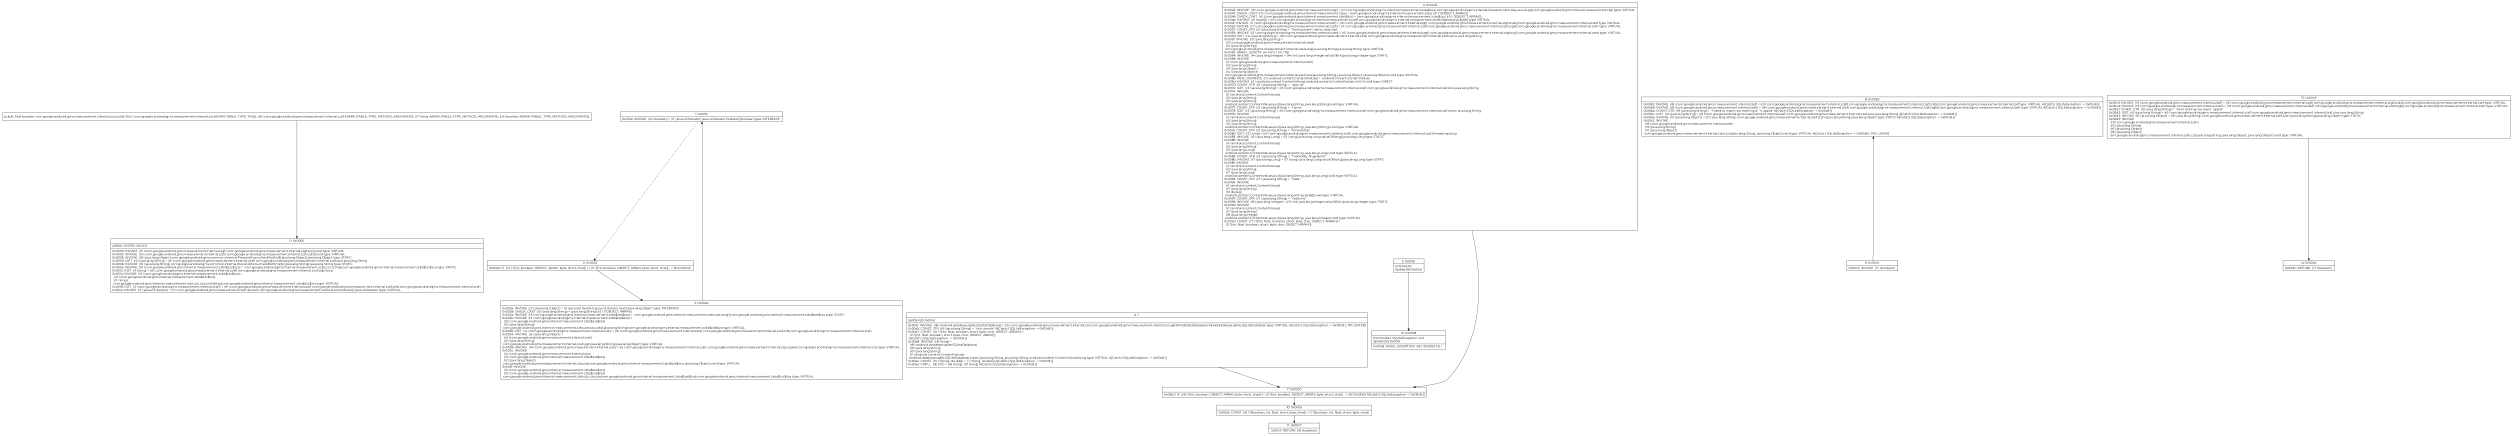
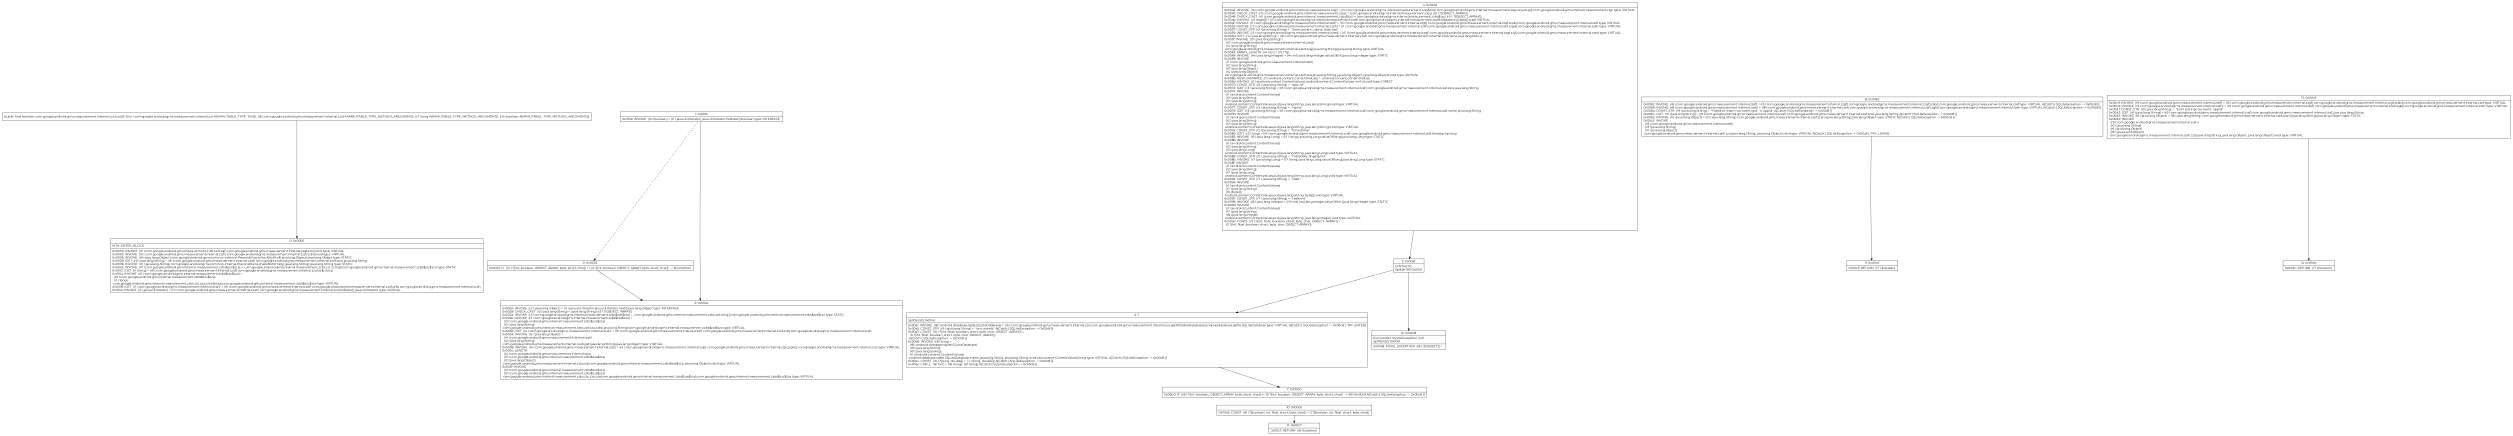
  digraph {
    fontname=Montserrat
    node [fontname=Montserrat shape=record]
    edge [fontname=Montserrat]
-   n1 [label="{0\:\ 0x0000|ARRAY_ENTER_BLOCK\l|0x0000: INVOKE  (r5 I:com.google.android.gms.measurement.internal.zzgf) com.google.android.gms.measurement.internal.zzgf.zzo():void type: VIRTUAL \l0x0003: INVOKE  (r5 I:com.google.android.gms.measurement.internal.zzjh) com.google.android.gms.measurement.internal.zzjh.zzbi():void type: VIRTUAL \l0x0006: INVOKE  (r6 I:java.lang.Object) com.google.android.gms.common.internal.Preconditions.checkNotNull(java.lang.Object):java.lang.Object type: STATIC \l0x0009: IGET  (r0 I:java.lang.String) = (r6 I:com.google.android.gms.measurement.internal.zzaf) com.google.android.gms.measurement.internal.zzaf.zzce java.lang.String \l0x000b: INVOKE  (r0 I:java.lang.String) com.google.android.gms.common.internal.Preconditions.checkNotEmpty(java.lang.String):java.lang.String type: STATIC \l0x000e: INVOKE  (r0 I:com.google.android.gms.internal.measurement.zzbs$zzc$zza) =  com.google.android.gms.internal.measurement.zzbs.zzc.zzmq():com.google.android.gms.internal.measurement.zzbs$zzc$zza type: STATIC \l0x0012: IGET  (r1 I:long) = (r6 I:com.google.android.gms.measurement.internal.zzaf) com.google.android.gms.measurement.internal.zzaf.zzfp long \l0x0014: INVOKE  (r0 I:com.google.android.gms.internal.measurement.zzbs$zzc$zza) = \l  (r0 I:com.google.android.gms.internal.measurement.zzbs$zzc$zza)\l  (r1 I:long)\l com.google.android.gms.internal.measurement.zzbs.zzc.zza.zzah(long):com.google.android.gms.internal.measurement.zzbs$zzc$zza type: VIRTUAL \l0x0018: IGET  (r1 I:com.google.android.gms.measurement.internal.zzah) = (r6 I:com.google.android.gms.measurement.internal.zzaf) com.google.android.gms.measurement.internal.zzaf.zzfq com.google.android.gms.measurement.internal.zzah \l0x001a: INVOKE  (r1 I:java.util.Iterator) = (r1 I:com.google.android.gms.measurement.internal.zzah) com.google.android.gms.measurement.internal.zzah.iterator():java.util.Iterator type: VIRTUAL \l}"]
+   n1 [label="{0\:\ 0x0000|MTH_ENTER_BLOCK\l|0x0000: INVOKE  (r5 I:com.google.android.gms.measurement.internal.zzgf) com.google.android.gms.measurement.internal.zzgf.zzo():void type: VIRTUAL \l0x0003: INVOKE  (r5 I:com.google.android.gms.measurement.internal.zzjh) com.google.android.gms.measurement.internal.zzjh.zzbi():void type: VIRTUAL \l0x0006: INVOKE  (r6 I:java.lang.Object) com.google.android.gms.common.internal.Preconditions.checkNotNull(java.lang.Object):java.lang.Object type: STATIC \l0x0009: IGET  (r0 I:java.lang.String) = (r6 I:com.google.android.gms.measurement.internal.zzaf) com.google.android.gms.measurement.internal.zzaf.zzce java.lang.String \l0x000b: INVOKE  (r0 I:java.lang.String) com.google.android.gms.common.internal.Preconditions.checkNotEmpty(java.lang.String):java.lang.String type: STATIC \l0x000e: INVOKE  (r0 I:com.google.android.gms.internal.measurement.zzbs$zzc$zza) =  com.google.android.gms.internal.measurement.zzbs.zzc.zzmq():com.google.android.gms.internal.measurement.zzbs$zzc$zza type: STATIC \l0x0012: IGET  (r1 I:long) = (r6 I:com.google.android.gms.measurement.internal.zzaf) com.google.android.gms.measurement.internal.zzaf.zzfp long \l0x0014: INVOKE  (r0 I:com.google.android.gms.internal.measurement.zzbs$zzc$zza) = \l  (r0 I:com.google.android.gms.internal.measurement.zzbs$zzc$zza)\l  (r1 I:long)\l com.google.android.gms.internal.measurement.zzbs.zzc.zza.zzah(long):com.google.android.gms.internal.measurement.zzbs$zzc$zza type: VIRTUAL \l0x0018: IGET  (r1 I:com.google.android.gms.measurement.internal.zzah) = (r6 I:com.google.android.gms.measurement.internal.zzaf) com.google.android.gms.measurement.internal.zzaf.zzfq com.google.android.gms.measurement.internal.zzah \l0x001a: INVOKE  (r1 I:java.util.Iterator) = (r1 I:com.google.android.gms.measurement.internal.zzah) com.google.android.gms.measurement.internal.zzah.iterator():java.util.Iterator type: VIRTUAL \l}"]
    n2 [label="{1\:\ 0x001e|0x001e: INVOKE  (r2 I:boolean) = (r1 I:java.util.Iterator) java.util.Iterator.hasNext():boolean type: INTERFACE \l}"]
    n3 [label="{2\:\ 0x0022|0x0022: IF  (r2 I:?[int, boolean, OBJECT, ARRAY, byte, short, char]) == (0 ?[int, boolean, OBJECT, ARRAY, byte, short, char])  \-\> B:4:0x0043 \l}"]
-   n4 [label="{3\:\ 0x0024|0x0024: INVOKE  (r2 I:java.lang.Object) = (r1 I:java.util.Iterator) java.util.Iterator.next():java.lang.Object type: INTERFACE \l0x0028: CHECK_CAST  (r2 I:java.lang.String) = (java.lang.String) (r2 I:?[OBJECT, ARRAY]) \l0x002a: INVOKE  (r3 I:com.google.android.gms.internal.measurement.zzbs$zze$zza) =  com.google.android.gms.internal.measurement.zzbs.zze.zzng():com.google.android.gms.internal.measurement.zzbs$zze$zza type: STATIC \l0x002e: INVOKE  (r3 I:com.google.android.gms.internal.measurement.zzbs$zze$zza) = \l  (r3 I:com.google.android.gms.internal.measurement.zzbs$zze$zza)\l  (r2 I:java.lang.String)\l com.google.android.gms.internal.measurement.zzbs.zze.zza.zzbz(java.lang.String):com.google.android.gms.internal.measurement.zzbs$zze$zza type: VIRTUAL \l0x0032: IGET  (r4 I:com.google.android.gms.measurement.internal.zzah) = (r6 I:com.google.android.gms.measurement.internal.zzaf) com.google.android.gms.measurement.internal.zzaf.zzfq com.google.android.gms.measurement.internal.zzah \l0x0034: INVOKE  (r2 I:java.lang.Object) = \l  (r4 I:com.google.android.gms.measurement.internal.zzah)\l  (r2 I:java.lang.String)\l com.google.android.gms.measurement.internal.zzah.get(java.lang.String):java.lang.Object type: VIRTUAL \l0x0038: INVOKE  (r4 I:com.google.android.gms.measurement.internal.zzjo) = (r5 I:com.google.android.gms.measurement.internal.zzje) com.google.android.gms.measurement.internal.zzje.zzgw():com.google.android.gms.measurement.internal.zzjo type: VIRTUAL \l0x003c: INVOKE  \l  (r4 I:com.google.android.gms.measurement.internal.zzjo)\l  (r3 I:com.google.android.gms.internal.measurement.zzbs$zze$zza)\l  (r2 I:java.lang.Object)\l com.google.android.gms.measurement.internal.zzjo.zza(com.google.android.gms.internal.measurement.zzbs$zze$zza, java.lang.Object):void type: VIRTUAL \l0x003f: INVOKE  \l  (r0 I:com.google.android.gms.internal.measurement.zzbs$zzc$zza)\l  (r3 I:com.google.android.gms.internal.measurement.zzbs$zze$zza)\l com.google.android.gms.internal.measurement.zzbs.zzc.zza.zza(com.google.android.gms.internal.measurement.zzbs$zze$zza):com.google.android.gms.internal.measurement.zzbs$zzc$zza type: VIRTUAL \l}"]
+   n4 [label="{3\:\ 0x0024|0x0024: INVOKE  (r2 I:java.lang.Object) = (r1 I:java.util.Iterator) java.util.Iterator.next():java.lang.Object type: INTERFACE \l0x0028: CHECK_CAST  (r2 I:java.lang.String) = (java.lang.String) (r2 I:?[OBJECT, ARRAY]) \l0x002a: INVOKE  (r3 I:com.google.android.gms.internal.measurement.zzbs$zze$zza) =  com.google.android.gms.internal.measurement.zzbs.zze.zzng():com.google.android.gms.internal.measurement.zzbs$zze$zza type: STATIC \l0x002e: INVOKE  (r3 I:com.google.android.gms.internal.measurement.zzbs$zze$zza) = \l  (r3 I:com.google.android.gms.internal.measurement.zzbs$zze$zza)\l  (r2 I:java.lang.String)\l com.google.android.gms.internal.measurement.zzbs.zze.zza.zzbz(java.lang.String):com.google.android.gms.internal.measurement.zzbs$zze$zza type: VIRTUAL \l0x0032: IGET  (r4 I:com.google.android.gms.measurement.internal.zzah) = (r6 I:com.google.android.gms.measurement.internal.zzaf) com.google.android.gms.measurement.internal.zzaf.zzfq com.google.android.gms.measurement.internal.zzah \l0x0034: INVOKE  (r2 I:java.lang.Object) = \l  (r4 I:com.google.android.gms.measurement.internal.zzah)\l  (r2 I:java.lang.String)\l com.google.android.gms.measurement.internal.zzah.get(java.lang.String):java.lang.Object type: VIRTUAL \l0x0038: INVOKE  (r4 I:com.google.android.gms.measurement.internal.zzjo) = (r5 I:com.google.android.gms.measurement.internal.zzje) com.google.android.gms.measurement.internal.zzje.zzgw():com.google.android.gms.measurement.internal.zzjo type: VIRTUAL \l0x003c: LENGTH  \l  (r4 I:com.google.android.gms.measurement.internal.zzjo)\l  (r3 I:com.google.android.gms.internal.measurement.zzbs$zze$zza)\l  (r2 I:java.lang.Object)\l com.google.android.gms.measurement.internal.zzjo.zza(com.google.android.gms.internal.measurement.zzbs$zze$zza, java.lang.Object):void type: VIRTUAL \l0x003f: INVOKE  \l  (r0 I:com.google.android.gms.internal.measurement.zzbs$zzc$zza)\l  (r3 I:com.google.android.gms.internal.measurement.zzbs$zze$zza)\l com.google.android.gms.internal.measurement.zzbs.zzc.zza.zza(com.google.android.gms.internal.measurement.zzbs$zze$zza):com.google.android.gms.internal.measurement.zzbs$zzc$zza type: VIRTUAL \l}"]
    n5 [label="{4\:\ 0x0043|0x0043: INVOKE  (r0 I:com.google.android.gms.internal.measurement.zzgi) = (r0 I:com.google.android.gms.internal.measurement.zzey$zza) com.google.android.gms.internal.measurement.zzey.zza.zzug():com.google.android.gms.internal.measurement.zzgi type: VIRTUAL \l0x0047: CHECK_CAST  (r0 I:com.google.android.gms.internal.measurement.zzey) = (com.google.android.gms.internal.measurement.zzey) (r0 I:?[OBJECT, ARRAY]) \l0x0049: CHECK_CAST  (r0 I:com.google.android.gms.internal.measurement.zzbs$zzc) = (com.google.android.gms.internal.measurement.zzbs$zzc) (r0 I:?[OBJECT, ARRAY]) \l0x004b: INVOKE  (r0 I:byte[]) = (r0 I:com.google.android.gms.internal.measurement.zzdf) com.google.android.gms.internal.measurement.zzdf.toByteArray():byte[] type: VIRTUAL \l0x004f: INVOKE  (r1 I:com.google.android.gms.measurement.internal.zzef) = (r5 I:com.google.android.gms.measurement.internal.zzgf) com.google.android.gms.measurement.internal.zzgf.zzab():com.google.android.gms.measurement.internal.zzef type: VIRTUAL \l0x0053: INVOKE  (r1 I:com.google.android.gms.measurement.internal.zzeh) = (r1 I:com.google.android.gms.measurement.internal.zzef) com.google.android.gms.measurement.internal.zzef.zzgs():com.google.android.gms.measurement.internal.zzeh type: VIRTUAL \l0x0057: CONST_STR  (r2 I:java.lang.String) =  \"Saving event, name, data size\" \l0x0059: INVOKE  (r3 I:com.google.android.gms.measurement.internal.zzed) = (r5 I:com.google.android.gms.measurement.internal.zzgf) com.google.android.gms.measurement.internal.zzgf.zzy():com.google.android.gms.measurement.internal.zzed type: VIRTUAL \l0x005d: IGET  (r4 I:java.lang.String) = (r6 I:com.google.android.gms.measurement.internal.zzaf) com.google.android.gms.measurement.internal.zzaf.name java.lang.String \l0x005f: INVOKE  (r3 I:java.lang.String) = \l  (r3 I:com.google.android.gms.measurement.internal.zzed)\l  (r4 I:java.lang.String)\l com.google.android.gms.measurement.internal.zzed.zzaj(java.lang.String):java.lang.String type: VIRTUAL \l0x0063: ARRAY_LENGTH  (r4 I:int) = (r0 I:?[]) \l0x0064: INVOKE  (r4 I:java.lang.Integer) = (r4 I:int) java.lang.Integer.valueOf(int):java.lang.Integer type: STATIC \l0x0068: INVOKE  \l  (r1 I:com.google.android.gms.measurement.internal.zzeh)\l  (r2 I:java.lang.String)\l  (r3 I:java.lang.Object)\l  (r4 I:zzey.lang.Object)\l com.google.android.gms.measurement.internal.zzeh.zza(java.lang.String, java.lang.Object, java.lang.Object):void type: VIRTUAL \l0x006b: NEW_INSTANCE  (r1 I:android.content.ContentValues) =  android.content.ContentValues \l0x006d: INVOKE  (r1 I:android.content.ContentValues) android.content.ContentValues.\<init\>():void type: DIRECT \l0x0070: CONST_STR  (r2 I:java.lang.String) =  \"app_id\" \l0x0072: IGET  (r3 I:java.lang.String) = (r6 I:com.google.android.gms.measurement.internal.zzaf) com.google.android.gms.measurement.internal.zzaf.zzce java.lang.String \l0x0074: INVOKE  \l  (r1 I:android.content.ContentValues)\l  (r2 I:java.lang.String)\l  (r3 I:java.lang.String)\l android.content.ContentValues.put(java.lang.String, java.lang.String):void type: VIRTUAL \l0x0077: CONST_STR  (r2 I:java.lang.String) =  \"name\" \l0x0079: IGET  (r3 I:java.lang.String) = (r6 I:com.google.android.gms.measurement.internal.zzaf) com.google.android.gms.measurement.internal.zzaf.name java.lang.String \l0x007b: INVOKE  \l  (r1 I:android.content.ContentValues)\l  (r2 I:java.lang.String)\l  (r3 I:java.lang.String)\l android.content.ContentValues.put(java.lang.String, java.lang.String):void type: VIRTUAL \l0x007e: CONST_STR  (r2 I:java.lang.String) =  \"timestamp\" \l0x0080: IGET  (r3 I:long) = (r6 I:com.google.android.gms.measurement.internal.zzaf) com.google.android.gms.measurement.internal.zzaf.timestamp long \l0x0082: INVOKE  (r3 I:java.lang.Long) = (r3 I:long) java.lang.Long.valueOf(long):java.lang.Long type: STATIC \l0x0086: INVOKE  \l  (r1 I:android.content.ContentValues)\l  (r2 I:java.lang.String)\l  (r3 I:java.lang.Long)\l android.content.ContentValues.put(java.lang.String, java.lang.Long):void type: VIRTUAL \l0x0089: CONST_STR  (r2 I:java.lang.String) =  \"metadata_fingerprint\" \l0x008b: INVOKE  (r7 I:java.lang.Long) = (r7 I:long) java.lang.Long.valueOf(long):java.lang.Long type: STATIC \l0x008f: INVOKE  \l  (r1 I:android.content.ContentValues)\l  (r2 I:java.lang.String)\l  (r7 I:java.lang.Long)\l android.content.ContentValues.put(java.lang.String, java.lang.Long):void type: VIRTUAL \l0x0092: CONST_STR  (r7 I:java.lang.String) =  \"data\" \l0x0094: INVOKE  \l  (r1 I:android.content.ContentValues)\l  (r7 I:java.lang.String)\l  (r0 I:byte[])\l android.content.ContentValues.put(java.lang.String, byte[]):void type: VIRTUAL \l0x0097: CONST_STR  (r7 I:java.lang.String) =  \"realtime\" \l0x0099: INVOKE  (r8 I:java.lang.Integer) = (r9 I:int) java.lang.Integer.valueOf(int):java.lang.Integer type: STATIC \l0x009d: INVOKE  \l  (r1 I:android.content.ContentValues)\l  (r7 I:java.lang.String)\l  (r8 I:java.lang.Integer)\l android.content.ContentValues.put(java.lang.String, java.lang.Integer):void type: VIRTUAL \l0x00a0: CONST  (r7 I:?[int, float, boolean, short, byte, char, OBJECT, ARRAY]) = \l  (0 ?[int, float, boolean, short, byte, char, OBJECT, ARRAY])\l \l}"]
    n6 [label="{5\:\ 0x00a1|SYNTHETIC\lSplitter:B:5:0x00a1\l}"]
-   n7 [label="{6\:\ ?|Splitter:B:5:0x00a1\l|0x00a1: INVOKE  (r8 I:android.database.sqlite.SQLiteDatabase) = (r5 I:com.google.android.gms.measurement.internal.zzx) com.google.android.gms.measurement.internal.zzx.getWritableDatabase():android.database.sqlite.SQLiteDatabase type: VIRTUAL A[Catch:\{ SQLiteException \-\> 0x00c8 \}, TRY_ENTER]\l0x00a5: CONST_STR  (r9 I:java.lang.String) =  \"raw_events\" A[Catch:\{ SQLiteException \-\> 0x00c8 \}]\l0x00a7: CONST  (r0 I:?[int, float, boolean, short, byte, char, OBJECT, ARRAY]) = \l  (0 ?[int, float, boolean, short, byte, char, OBJECT, ARRAY])\l A[Catch:\{ SQLiteException \-\> 0x00c8 \}]\l0x00a8: INVOKE  (r8 I:long) = \l  (r8 I:android.database.sqlite.SQLiteDatabase)\l  (r9 I:java.lang.String)\l  (r0 I:java.lang.String)\l  (r1 I:android.content.ContentValues)\l android.database.sqlite.SQLiteDatabase.insert(java.lang.String, java.lang.String, android.content.ContentValues):long type: VIRTUAL A[Catch:\{ SQLiteException \-\> 0x00c8 \}]\l0x00ac: CONST  (r0 I:?[long, double]) = (\-1 ?[long, double]) A[Catch:\{ SQLiteException \-\> 0x00c8 \}]\l0x00ae: CMP_L  (r8 I:int) = (r8 I:long), (r0 I:long) A[Catch:\{ SQLiteException \-\> 0x00c8 \}]\l}"]
+   n7 [label="{6\:\ ?|Splitter:B:5:0x00a1\l|0x00a1: INVOKE  (r8 I:android.database.sqlite.SQLiteDatabase) = (r5 I:com.google.android.gms.measurement.internal.zzx) com.google.android.gms.measurement.internal.zzx.getWritableDatabase():android.database.sqlite.SQLiteDatabase type: VIRTUAL A[Catch:\{ SQLiteException \-\> 0x00c8 \}, TRY_ENTER]\l0x00a5: CONST_STR  (r9 I:java.lang.String) =  \"raw_events\" A[Catch:\{ SQLiteException \-\> 0x00c8 \}]\l0x00a7: CONST  (r0 I:?[int, float, boolean, short, byte, char, OBJECT, ARRAY]) = \l  (0 ?[int, float, boolean, short, byte, char, OBJECT, ARRAY])\l A[Catch:\{ SQLiteException \-\> 0x00c8 \}]\l0x00a8: INVOKE  (r8 I:long) = \l  (r8 I:android.database.sqlite.SQLiteDatabase)\l  (r9 I:java.lang.String)\l  (r0 I:java.lang.Saving)\l  (r1 I:android.content.ContentValues)\l android.database.sqlite.SQLiteDatabase.insert(java.lang.String, java.lang.String, android.content.ContentValues):long type: VIRTUAL A[Catch:\{ SQLiteException \-\> 0x00c8 \}]\l0x00ac: CONST  (r0 I:?[long, double]) = (\-1 ?[long, double]) A[Catch:\{ SQLiteException \-\> 0x00c8 \}]\l0x00ae: CMP_L  (r8 I:int) = (r8 I:long), (r0 I:long) A[Catch:\{ SQLiteException \-\> 0x00c8 \}]\l}"]
    n8 [label="{12\:\ 0x00c8|ExcHandler: SQLiteException null\lSplitter:B:5:0x00a1\l|0x00c8: MOVE_EXCEPTION  (r8 I:?[OBJECT]) =  \l}"]
    n9 [label="{7\:\ 0x00b0|0x00b0: IF  (r8 I:?[int, boolean, OBJECT, ARRAY, byte, short, char]) != (0 ?[int, boolean, OBJECT, ARRAY, byte, short, char])  \-\> B:10:0x00c6 A[Catch:\{ SQLiteException \-\> 0x00c8 \}]\l}"]
    n10 [label="{10\:\ 0x00c6|0x00c6: CONST  (r6 I:?[boolean, int, float, short, byte, char]) = (1 ?[boolean, int, float, short, byte, char]) \l}"]
    n11 [label="{8\:\ 0x00b2|0x00b2: INVOKE  (r8 I:com.google.android.gms.measurement.internal.zzef) = (r5 I:com.google.android.gms.measurement.internal.zzgf) com.google.android.gms.measurement.internal.zzgf.zzab():com.google.android.gms.measurement.internal.zzef type: VIRTUAL A[Catch:\{ SQLiteException \-\> 0x00c8 \}]\l0x00b6: INVOKE  (r8 I:com.google.android.gms.measurement.internal.zzeh) = (r8 I:com.google.android.gms.measurement.internal.zzef) com.google.android.gms.measurement.internal.zzef.zzgk():com.google.android.gms.measurement.internal.zzeh type: VIRTUAL A[Catch:\{ SQLiteException \-\> 0x00c8 \}]\l0x00ba: CONST_STR  (r9 I:java.lang.String) =  \"Failed to insert raw event (got \-1). appId\" A[Catch:\{ SQLiteException \-\> 0x00c8 \}]\l0x00bc: IGET  (r0 I:java.lang.String) = (r6 I:com.google.android.gms.measurement.internal.zzaf) com.google.android.gms.measurement.internal.zzaf.zzce java.lang.String A[Catch:\{ SQLiteException \-\> 0x00c8 \}]\l0x00be: INVOKE  (r0 I:java.lang.Object) = (r0 I:java.lang.String) com.google.android.gms.measurement.internal.zzef.zzam(java.lang.String):java.lang.Object type: STATIC A[Catch:\{ SQLiteException \-\> 0x00c8 \}]\l0x00c2: INVOKE  \l  (r8 I:com.google.android.gms.measurement.internal.zzeh)\l  (r9 I:java.lang.String)\l  (r0 I:java.lang.Object)\l com.google.android.gms.measurement.internal.zzeh.zza(java.lang.String, java.lang.Object):void type: VIRTUAL A[Catch:\{ SQLiteException \-\> 0x00c8 \}, TRY_LEAVE]\l}"]
-   n12 [label="{9\:\ 0x00c5|0x00c5: INVOKE  (r7 I:boolean) \l}"]
+   n12 [label="{9\:\ 0x00c5|0x00c5: RETURN  (r7 I:boolean) \l}"]
    n13 [label="{11\:\ 0x00c7|0x00c7: RETURN  (r6 I:boolean) \l}"]
-   n14 [label="{13\:\ 0x00c9|0x00c9: INVOKE  (r9 I:com.google.android.gms.measurement.internal.zzef) = (r5 I:com.google.android.gms.measurement.internal.zzgf) com.google.android.gms.measurement.internal.zzgf.zzab():com.google.android.gms.measurement.internal.zzef type: VIRTUAL \l0x00cd: INVOKE  (r9 I:com.google.android.gms.measurement.internal.zzeh) = (r9 I:com.google.android.gms.measurement.internal.zzef) com.google.android.gms.measurement.internal.zzef.zzgk():com.google.android.gms.measurement.internal.zzeh type: VIRTUAL \l0x00d1: CONST_STR  (r0 I:java.lang.String) =  \"Error storing raw event. appId\" \l0x00d3: IGET  (r6 I:java.lang.String) = (r6 I:com.google.android.gms.measurement.internal.zzaf) com.google.android.gms.measurement.internal.zzaf.zzce java.lang.String \l0x00d5: INVOKE  (r6 I:java.lang.Object) = (r6 I:java.lang.String) com.google.android.gms.measurement.internal.zzef.zzam(java.lang.String):java.lang.Object type: STATIC \l0x00d9: INVOKE  \l  (r9 I:com.google.android.gms.measurement.internal.zzeh)\l  (r0 I:java.lang.String)\l  (r6 I:java.lang.Object)\l  (r8 I:java.lang.Object)\l com.google.android.gms.measurement.internal.zzeh.zza(java.lang.String, java.lang.Object, java.lang.Object):void type: VIRTUAL \l}"]
+   n14 [label="{13\:\ 0x00c9|0x00c9: INVOKE  (r9 I:com.google.android.gms.measurement.internal.zzef) = (r5 I:com.google.android.gms.measurement.internal.zzgf) com.google.android.gms.measurement.internal.zzgf.zzab():com.google.android.gms.measurement.internal.zzef type: VIRTUAL \l0x00cd: INVOKE  (r9 I:com.google.android.gms.measurement.internal.zzeh) = (r9 I:com.google.android.gms.measurement.internal.zzef) com.google.android.gms.measurement.internal.zzef.zzgk():com.google.android.gms.measurement.internal.zzeh type: VIRTUAL \l0x00d1: CONST_STR  (r0 I:java.lang.String) =  \"Error storing raw event. appId\" \l0x00d3: IGET  (r6 I:java.lang.String) = (r6 I:com.google.android.gms.measurement.internal.zzaf) com.google.android.gms.measurement.internal.zzaf.zzce java.lang.String \l0x00d5: INVOKE  (r6 I:java.lang.Object) = (r6 I:java.lang.String) com.google.android.gms.measurement.internal.zzef.zzam(java.lang.String):java.lang.Object type: STATIC \l0x00d9: INVOKE  \l  (r9 I:com.google.android.gms.measurement.internal.zzeh)\l  (r0 I:java.lang.String)\l  (r6 I:java.lang.Object)\l  (r8 I:java.event.Object)\l com.google.android.gms.measurement.internal.zzeh.zza(java.lang.String, java.lang.Object, java.lang.Object):void type: VIRTUAL \l}"]
    n15 [label="{14\:\ 0x00dc|0x00dc: RETURN  (r7 I:boolean) \l}"]
    n16 [label="{public final boolean com.google.android.gms.measurement.internal.zzx.zza((r5 'this' I:com.google.android.gms.measurement.internal.zzx A[IMMUTABLE_TYPE, THIS]), (r6 I:com.google.android.gms.measurement.internal.zzaf A[IMMUTABLE_TYPE, METHOD_ARGUMENT]), (r7 I:long A[IMMUTABLE_TYPE, METHOD_ARGUMENT]), (r9 I:boolean A[IMMUTABLE_TYPE, METHOD_ARGUMENT])) }"]
    n2 -> n3 [style=dashed]
    n3 -> n4 [style=solid]
-   n4 -> n2
-   n5 -> n9
+   n2 -> n4
+   n5 -> n6
+   n6 -> n7
    n6 -> n8
    n7 -> n9
-   n9 -> n10
    n10 -> n13
-   n12 -> n11
+   n11 -> n12
    n14 -> n15
    n16 -> n1
  }
